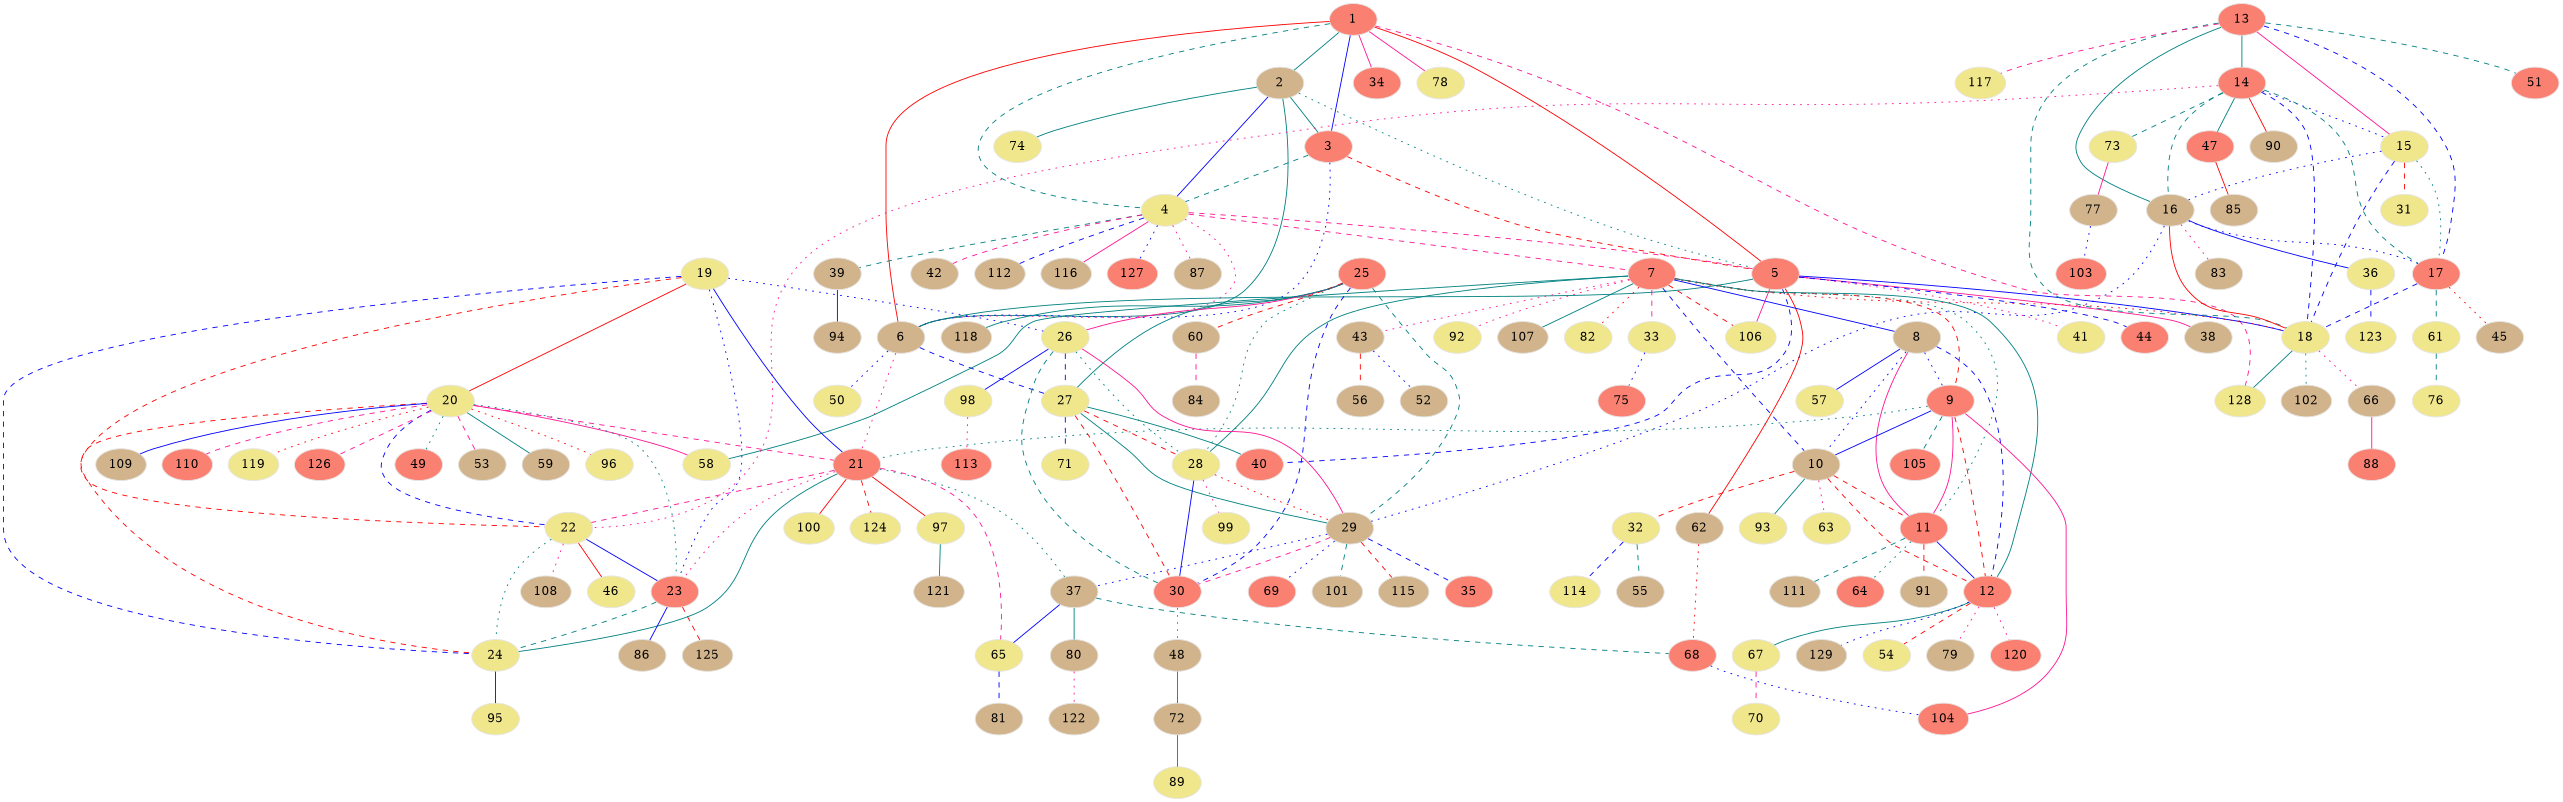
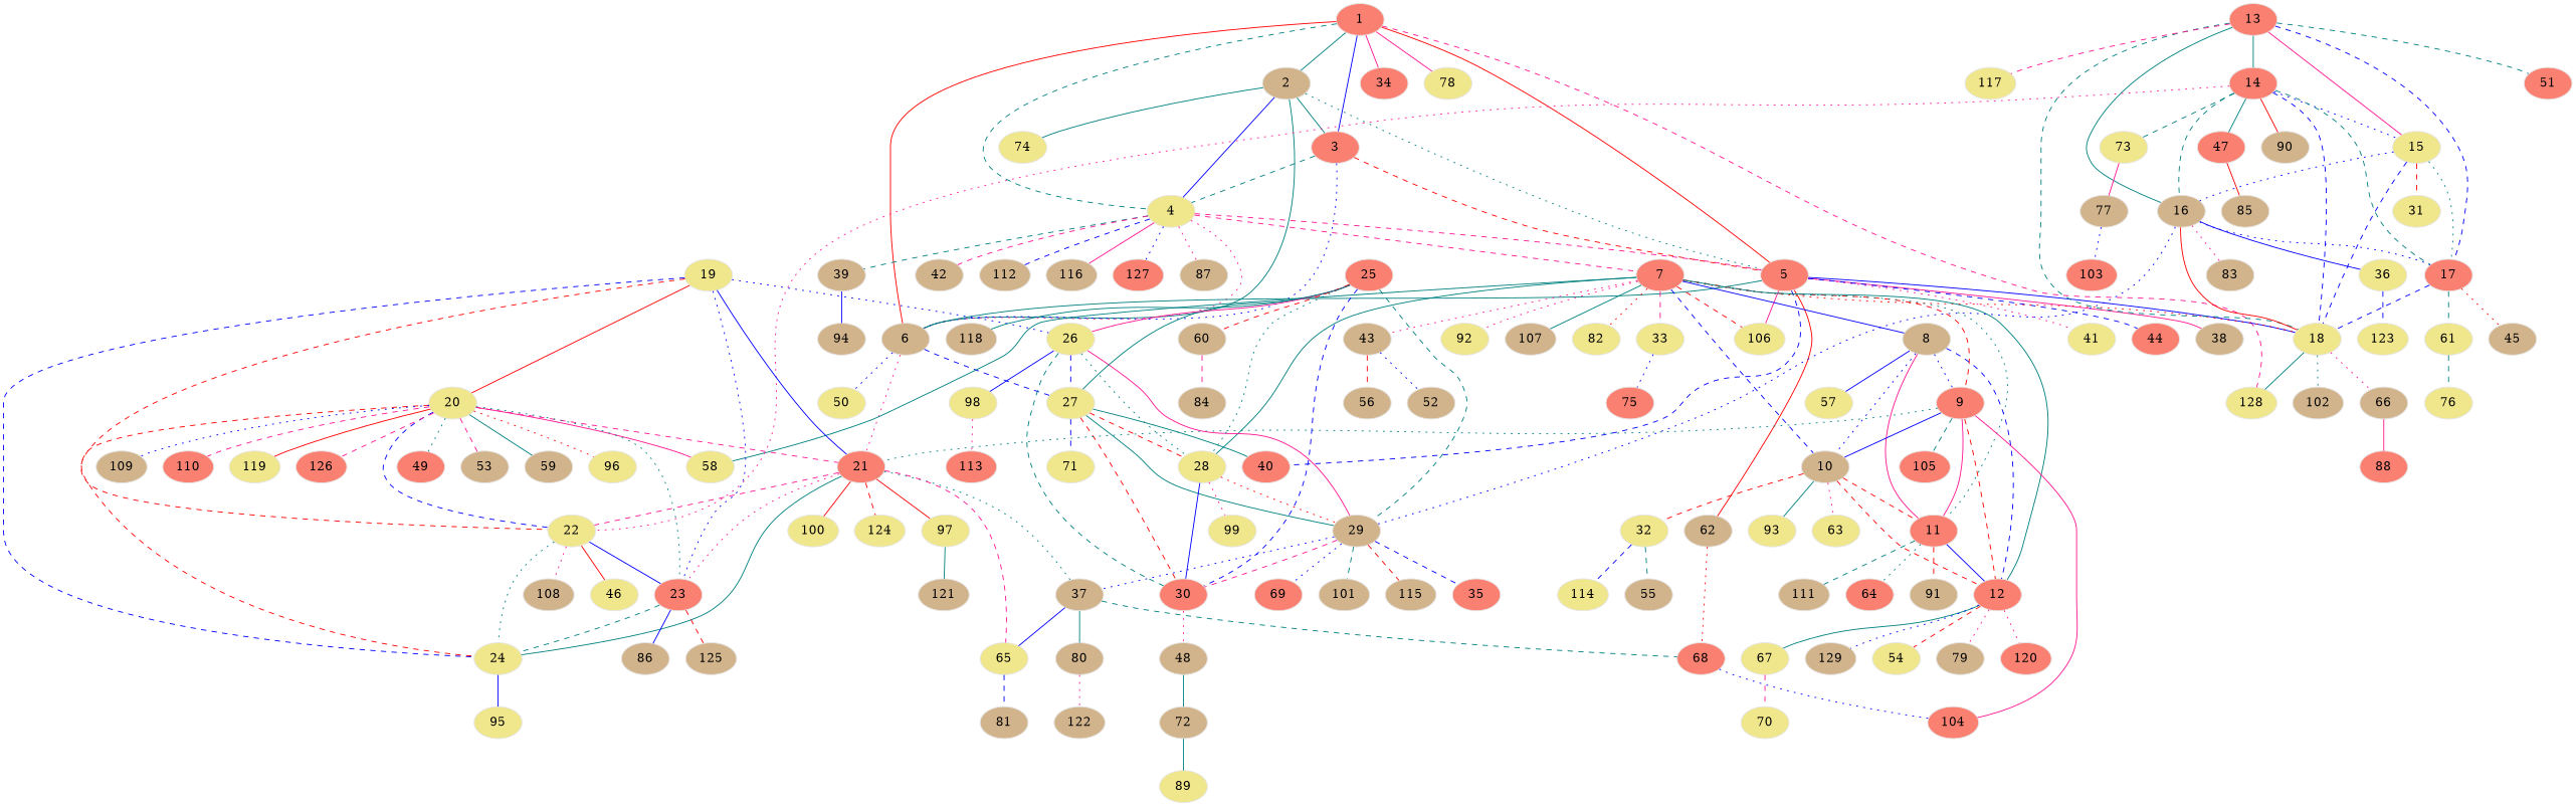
  graph {
    node [color=gray90 fillcolor=tan style=filled]
    edge [color=teal style=dashed]
    1 [fillcolor=salmon]
    2
    3 [fillcolor=salmon]
    4 [fillcolor=khaki]
    5 [fillcolor=salmon]
    6
    34 [fillcolor=salmon]
    78 [fillcolor=khaki]
    128 [fillcolor=khaki]
    74 [fillcolor=khaki]
    7 [fillcolor=salmon]
    39
    42
    87
    112
    116
    127 [fillcolor=salmon]
    18 [fillcolor=khaki]
    38
    40 [fillcolor=salmon]
    41 [fillcolor=khaki]
    44 [fillcolor=salmon]
    62
    106 [fillcolor=khaki]
    21 [fillcolor=salmon]
    27 [fillcolor=khaki]
    50 [fillcolor=khaki]
    8
    9 [fillcolor=salmon]
    10
    11 [fillcolor=salmon]
    12 [fillcolor=salmon]
    28 [fillcolor=khaki]
    33 [fillcolor=khaki]
    43
    58 [fillcolor=khaki]
    82 [fillcolor=khaki]
    92 [fillcolor=khaki]
    107
    94
    66
    102
    68 [fillcolor=salmon]
    22 [fillcolor=khaki]
    23 [fillcolor=salmon]
    24 [fillcolor=khaki]
    37
    65 [fillcolor=khaki]
    97 [fillcolor=khaki]
    100 [fillcolor=khaki]
    124 [fillcolor=khaki]
    29
    30 [fillcolor=salmon]
    71 [fillcolor=khaki]
    57 [fillcolor=khaki]
    104 [fillcolor=salmon]
    105 [fillcolor=salmon]
    32 [fillcolor=khaki]
    63 [fillcolor=khaki]
    93 [fillcolor=khaki]
    64 [fillcolor=salmon]
    91
    111
    54 [fillcolor=khaki]
    67 [fillcolor=khaki]
    79
    120 [fillcolor=salmon]
    129
    99 [fillcolor=khaki]
    75 [fillcolor=salmon]
    52
    56
    55
    114 [fillcolor=khaki]
    70 [fillcolor=khaki]
    13 [fillcolor=salmon]
    14 [fillcolor=salmon]
    15 [fillcolor=khaki]
    16
    17 [fillcolor=salmon]
    51 [fillcolor=salmon]
    117 [fillcolor=khaki]
    47 [fillcolor=salmon]
    73 [fillcolor=khaki]
    90
    31 [fillcolor=khaki]
    36 [fillcolor=khaki]
    83
    45
    61 [fillcolor=khaki]
    46 [fillcolor=khaki]
    108
    85
    77
    35 [fillcolor=salmon]
    69 [fillcolor=salmon]
    101
    115
    123 [fillcolor=khaki]
    76 [fillcolor=khaki]
    88 [fillcolor=salmon]
    19 [fillcolor=khaki]
    20 [fillcolor=khaki]
    26 [fillcolor=khaki]
    49 [fillcolor=salmon]
    53
    59
    96 [fillcolor=khaki]
    109
    110 [fillcolor=salmon]
    119 [fillcolor=khaki]
    126 [fillcolor=salmon]
    86
    125
    95 [fillcolor=khaki]
    98 [fillcolor=khaki]
    80
    81
    121
    25 [fillcolor=salmon]
    60
    118
    48
    84
    113 [fillcolor=salmon]
    72
    122
    89 [fillcolor=khaki]
    103 [fillcolor=salmon]
    1 -- 2 [style=solid]
    1 -- 3 [color=blue style=solid]
    1 -- 4
    1 -- 5 [color=red style=solid]
    1 -- 6 [color=red style=solid]
    1 -- 34 [color=deeppink style=solid]
    1 -- 78 [color=deeppink style=solid]
    1 -- 128 [color=deeppink]
    2 -- 3 [style=solid]
    2 -- 4 [color=blue style=solid]
    2 -- 5 [style=dotted]
    2 -- 6 [style=solid]
    2 -- 74 [style=solid]
    3 -- 4
    3 -- 5 [color=red]
    3 -- 6 [color=blue style=dotted]
    4 -- 5 [color=deeppink]
    4 -- 6 [color=deeppink style=dotted]
    4 -- 7 [color=deeppink]
    4 -- 39
    4 -- 42 [color=deeppink]
    4 -- 87 [color=deeppink style=dotted]
    4 -- 112 [color=blue]
    4 -- 116 [color=deeppink style=solid]
    4 -- 127 [color=blue style=dotted]
    5 -- 6 [style=solid]
    5 -- 18 [color=blue style=solid]
    5 -- 38 [color=deeppink style=solid]
    5 -- 40 [color=blue]
    5 -- 41 [color=deeppink style=dotted]
    5 -- 44 [color=blue]
    5 -- 62 [color=red style=solid]
    5 -- 106 [color=deeppink style=solid]
    6 -- 21 [color=deeppink style=dotted]
    6 -- 27 [color=blue]
    6 -- 50 [color=blue style=dotted]
    7 -- 18 [color=red style=dotted]
    7 -- 106 [color=red]
    7 -- 8 [color=blue style=solid]
    7 -- 9 [color=red]
    7 -- 10 [color=blue]
    7 -- 11 [style=dotted]
    7 -- 12 [style=solid]
    7 -- 28 [style=solid]
    7 -- 33 [color=deeppink]
    7 -- 43 [color=deeppink style=dotted]
    7 -- 58 [style=solid]
    7 -- 82 [color=red style=dotted]
    7 -- 92 [color=deeppink style=dotted]
    7 -- 107 [style=solid]
    39 -- 94 [color=blue style=solid]
    18 -- 128 [style=solid]
    18 -- 66 [color=deeppink style=dotted]
    18 -- 102 [style=dotted]
    62 -- 68 [color=red style=dotted]
    21 -- 22 [color=deeppink]
    21 -- 23 [color=deeppink style=dotted]
    21 -- 24 [style=solid]
    21 -- 37 [style=dotted]
    21 -- 65 [color=deeppink]
    21 -- 97 [color=red style=solid]
    21 -- 100 [color=red style=solid]
    21 -- 124 [color=red]
    27 -- 40 [style=solid]
    27 -- 28 [color=red]
    27 -- 29 [style=solid]
    27 -- 30 [color=red]
    27 -- 71 [color=blue]
    8 -- 9 [color=blue style=dotted]
    8 -- 10 [color=blue style=dotted]
    8 -- 11 [color=deeppink style=solid]
    8 -- 12 [color=blue]
    8 -- 57 [color=blue style=solid]
    9 -- 21 [style=dotted]
    9 -- 10 [color=blue style=solid]
    9 -- 11 [color=deeppink style=solid]
    9 -- 12 [color=red]
    9 -- 104 [color=deeppink style=solid]
    9 -- 105
    10 -- 11 [color=red]
    10 -- 12 [color=red]
    10 -- 32 [color=red]
    10 -- 63 [color=deeppink style=dotted]
    10 -- 93 [style=solid]
    11 -- 12 [color=blue style=solid]
    11 -- 64 [style=dotted]
    11 -- 91 [color=red]
    11 -- 111
    12 -- 54 [color=red]
    12 -- 67 [style=solid]
    12 -- 79 [color=deeppink style=dotted]
    12 -- 120 [color=deeppink style=dotted]
    12 -- 129 [color=blue style=dotted]
    28 -- 29 [color=red style=dotted]
    28 -- 30 [color=blue style=solid]
    28 -- 99 [color=deeppink style=dotted]
    33 -- 75 [color=blue style=dotted]
    43 -- 52 [color=blue style=dotted]
    43 -- 56 [color=red]
    66 -- 88 [color=deeppink style=solid]
    68 -- 104 [color=blue style=dotted]
    22 -- 23 [color=blue style=solid]
    22 -- 24 [style=dotted]
    22 -- 46 [color=red style=solid]
    22 -- 108 [color=deeppink style=dotted]
    23 -- 24
    23 -- 86 [color=blue style=solid]
    23 -- 125 [color=red]
    24 -- 95 [color=blue style=solid]
    37 -- 68
    37 -- 65 [color=blue style=solid]
    37 -- 80 [style=solid]
    65 -- 81 [color=blue]
    97 -- 121 [style=solid]
    29 -- 37 [color=blue style=dotted]
    29 -- 30 [color=deeppink]
    29 -- 35 [color=blue]
    29 -- 69 [color=blue style=dotted]
    29 -- 101
    29 -- 115 [color=red]
    30 -- 48 [color=deeppink style=dotted]
    32 -- 55
    32 -- 114 [color=blue]
    67 -- 70 [color=deeppink]
    13 -- 18
    13 -- 14 [style=solid]
    13 -- 15 [color=deeppink style=solid]
    13 -- 16 [style=solid]
    13 -- 17 [color=blue]
    13 -- 51
    13 -- 117 [color=deeppink]
    14 -- 18 [color=blue]
    14 -- 22 [color=deeppink style=dotted]
    14 -- 15 [color=blue style=dotted]
    14 -- 16
    14 -- 17
    14 -- 47 [style=solid]
    14 -- 73
    14 -- 90 [color=red style=solid]
    15 -- 18 [color=blue]
    15 -- 16 [color=blue style=dotted]
    15 -- 17 [style=dotted]
    15 -- 31 [color=red]
    16 -- 18 [color=red style=solid]
    16 -- 29 [color=blue style=dotted]
    16 -- 17 [color=blue style=dotted]
    16 -- 36 [color=blue style=solid]
    16 -- 83 [color=deeppink style=dotted]
    17 -- 18 [color=blue]
    17 -- 45 [color=red style=dotted]
    17 -- 61
    47 -- 85 [color=red style=solid]
    73 -- 77 [color=deeppink style=solid]
    36 -- 123 [color=blue]
    61 -- 76
    77 -- 103 [color=blue style=dotted]
    19 -- 21 [color=blue style=solid]
    19 -- 22 [color=red]
    19 -- 23 [color=blue style=dotted]
    19 -- 24 [color=blue]
    19 -- 20 [color=red style=solid]
    19 -- 26 [color=blue style=dotted]
    20 -- 21 [color=deeppink]
    20 -- 58 [color=deeppink style=solid]
    20 -- 22 [color=blue]
    20 -- 23 [style=dotted]
    20 -- 24 [color=red]
    20 -- 49 [style=dotted]
    20 -- 53 [color=deeppink]
    20 -- 59 [style=solid]
    20 -- 96 [color=red style=dotted]
-   20 -- 109 [color=blue style=solid]
+   20 -- 109 [color=blue style=dotted]
    20 -- 110 [color=deeppink]
-   20 -- 119 [color=red style=dotted]
+   20 -- 119 [color=red style=solid]
    20 -- 126 [color=deeppink]
    26 -- 27 [color=blue]
    26 -- 28 [style=dotted]
    26 -- 29 [color=deeppink style=solid]
    26 -- 30
    26 -- 98 [color=blue style=solid]
    98 -- 113 [color=deeppink style=dotted]
    80 -- 122 [color=deeppink style=dotted]
    25 -- 27 [style=solid]
    25 -- 28 [style=dotted]
    25 -- 29
    25 -- 30 [color=blue]
    25 -- 26 [color=deeppink style=solid]
    25 -- 60 [color=red]
    25 -- 118 [style=solid]
    60 -- 84 [color=deeppink]
    48 -- 72 [style=solid]
    72 -- 89 [style=solid]
  }
